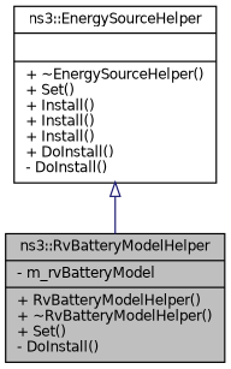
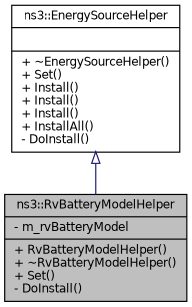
  digraph {
    node [color=black fontname=Helvetica fontsize=10 shape=record style=filled]
    n1 [fillcolor=grey75 fontcolor=black height=0.2 label="{ns3::RvBatteryModelHelper\n|- m_rvBatteryModel\l|+ RvBatteryModelHelper()\l+ ~RvBatteryModelHelper()\l+ Set()\l- DoInstall()\l}" width=0.4]
-   n2 [fillcolor=white height=0.2 label="{ns3::EnergySourceHelper\n||+ ~EnergySourceHelper()\l+ Set()\l+ Install()\l+ Install()\l+ Install()\l+ DoInstall()\l- DoInstall()\l}" width=0.4]
+   n2 [fillcolor=white height=0.2 label="{ns3::EnergySourceHelper\n||+ ~EnergySourceHelper()\l+ Set()\l+ Install()\l+ Install()\l+ Install()\l+ InstallAll()\l- DoInstall()\l}" width=0.4]
    n2 -> n1 [arrowtail=onormal color=midnightblue dir=back fontname=Helvetica fontsize=10 labelfontname=Helvetica labelfontsize=10 style=solid]
  }
